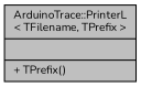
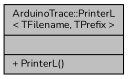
  digraph {
    fontname=Nunito
-   n1 [color=black fillcolor=grey75 fontcolor=black fontname=Nunito fontsize=10 height=0.2 label="{ArduinoTrace::PrinterL\l\< TFilename, TPrefix \>\n||+ TPrefix()\l}" shape=record style=filled width=0.4]
+   n1 [color=black fillcolor=grey75 fontcolor=black fontname=Nunito fontsize=10 height=0.2 label="{ArduinoTrace::PrinterL\l\< TFilename, TPrefix \>\n||+ PrinterL()\l}" shape=record style=filled width=0.4]
  }
